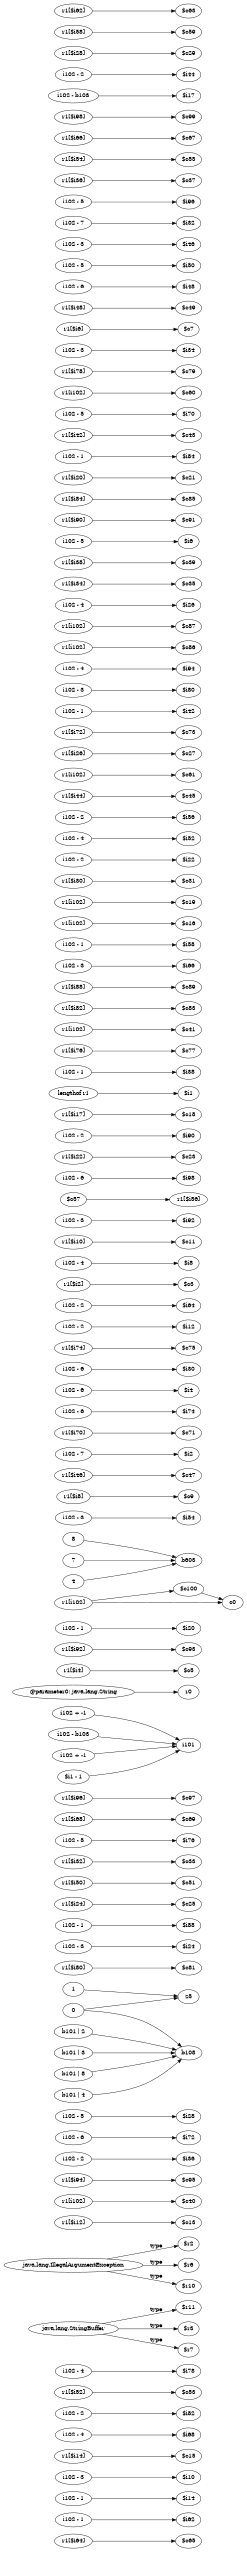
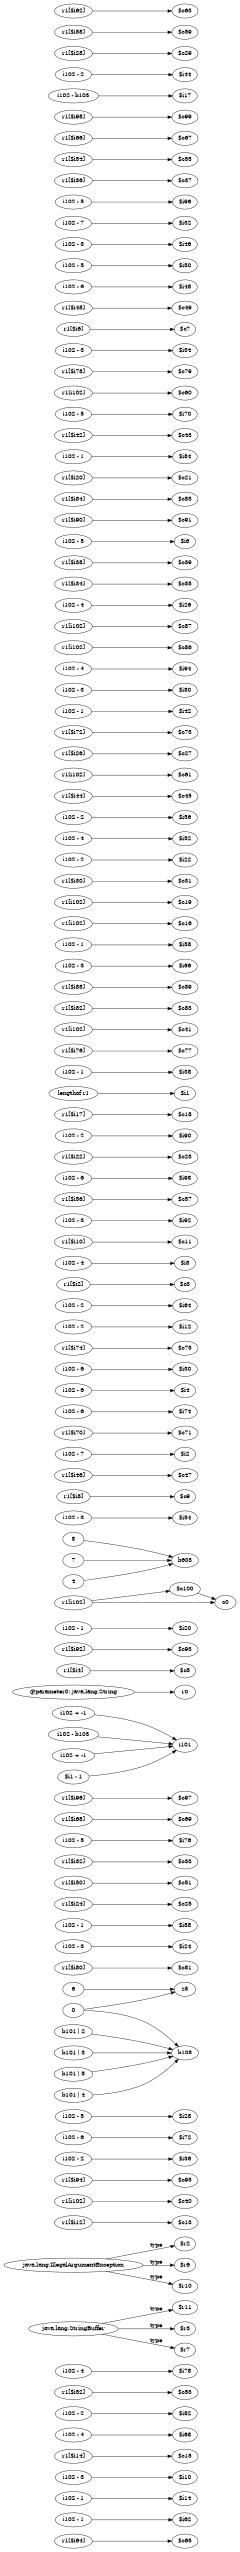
  digraph {
    rankdir=LR
    n1 [label="r1[$i64]"]
    n2 [label="$c65"]
    n3 [label="i102 - 1"]
    n4 [label="$i62"]
    n5 [label="i102 - 1"]
    n6 [label="$i14"]
    n7 [label="i102 - 3"]
    n8 [label="$i10"]
    n9 [label="r1[$i14]"]
    n10 [label="$c15"]
    n11 [label="i102 - 4"]
    n12 [label="$i68"]
    n13 [label="i102 - 2"]
    n14 [label="$i82"]
    n15 [label="r1[$i52]"]
    n16 [label="$c53"]
    n17 [label="i102 - 4"]
    n18 [label="$i78"]
    n19 [label="java.lang.StringBuffer"]
    n20 [label="$r11"]
    n21 [label="$r3"]
    n22 [label="$r7"]
    n23 [label="java.lang.IllegalArgumentException"]
    n24 [label="$r2"]
    n25 [label="$r6"]
    n26 [label="$r10"]
    n27 [label="r1[$i12]"]
    n28 [label="$c13"]
    n29 [label="r1[i102]"]
    n30 [label="$c40"]
    n31 [label="r1[$i94]"]
    n32 [label="$c95"]
    n33 [label="i102 - 2"]
    n34 [label="$i36"]
    n35 [label="i102 - 6"]
    n36 [label="$i72"]
    n37 [label="i102 - 5"]
    n38 [label="$i28"]
-   n39 [label=1]
+   n39 [label=6]
    n40 [label=z5]
    n41 [label="r1[$i80]"]
    n42 [label="$c81"]
    n43 [label="i102 - 3"]
    n44 [label="$i24"]
    n45 [label="b101 | 2"]
    n46 [label=b108]
    n47 [label=0]
    n48 [label="i102 - 1"]
    n49 [label="$i88"]
    n50 [label="r1[$i24]"]
    n51 [label="$c25"]
    n52 [label="r1[$i50]"]
    n53 [label="$c51"]
    n54 [label="b101 | 3"]
    n55 [label="r1[$i32]"]
    n56 [label="$c33"]
    n57 [label="i102 - 5"]
    n58 [label="$i76"]
    n59 [label="r1[$i68]"]
    n60 [label="$c69"]
    n61 [label="r1[$i96]"]
    n62 [label="$c97"]
    n63 [label="i102 + -1"]
    n64 [label=i101]
    n65 [label="@parameter0: java.lang.String"]
    n66 [label=r0]
    n67 [label="r1[$i4]"]
    n68 [label="$c5"]
    n69 [label="r1[$i92]"]
    n70 [label="$c93"]
    n71 [label="i102 - 1"]
    n72 [label="$i20"]
    n73 [label="r1[i102]"]
    n74 [label="$c100"]
    n75 [label=c0]
    n76 [label=8]
    n77 [label=b603]
    n78 [label="i102 - 3"]
    n79 [label="$i54"]
    n80 [label="r1[$i8]"]
    n81 [label="$c9"]
    n82 [label="r1[$i46]"]
    n83 [label="$c47"]
    n84 [label="b101 | 8"]
    n85 [label="i102 - 7"]
    n86 [label="$i2"]
    n87 [label="r1[$i70]"]
    n88 [label="$c71"]
    n89 [label="i102 - 6"]
    n90 [label="$i74"]
    n91 [label=7]
    n92 [label="i102 - 6"]
    n93 [label="$i4"]
    n94 [label=4]
    n95 [label="i102 - 6"]
    n96 [label="$i30"]
    n97 [label="r1[$i74]"]
    n98 [label="$c75"]
    n99 [label="i102 - 2"]
    n100 [label="$i12"]
    n101 [label="i102 - 2"]
    n102 [label="$i64"]
    n103 [label="r1[$i2]"]
    n104 [label="$c3"]
    n105 [label="i102 - b103"]
    n106 [label="i102 - 4"]
    n107 [label="$i8"]
    n108 [label="r1[$i10]"]
    n109 [label="$c11"]
    n110 [label="i102 - 3"]
    n111 [label="$i92"]
    n112 [label="r1[$i56]"]
    n113 [label="$c57"]
    n114 [label="i102 - 6"]
    n115 [label="$i98"]
    n116 [label="r1[$i22]"]
    n117 [label="$c23"]
    n118 [label="i102 - 2"]
    n119 [label="$i90"]
    n120 [label="r1[$i17]"]
    n121 [label="$c18"]
    n122 [label="lengthof r1"]
    n123 [label="$i1"]
    n124 [label="i102 - 1"]
    n125 [label="$i38"]
    n126 [label="r1[$i76]"]
    n127 [label="$c77"]
    n128 [label="r1[i102]"]
    n129 [label="$c41"]
    n130 [label="r1[$i82]"]
    n131 [label="$c83"]
    n132 [label="r1[$i88]"]
    n133 [label="$c89"]
    n134 [label="i102 - 3"]
    n135 [label="$i66"]
    n136 [label="i102 - 1"]
    n137 [label="$i58"]
    n138 [label="r1[i102]"]
    n139 [label="$c16"]
    n140 [label="r1[i102]"]
    n141 [label="$c19"]
    n142 [label="b101 | 4"]
    n143 [label="r1[$i30]"]
    n144 [label="$c31"]
    n145 [label="i102 - 2"]
    n146 [label="$i22"]
    n147 [label="i102 - 4"]
    n148 [label="$i52"]
    n149 [label="i102 - 2"]
    n150 [label="$i56"]
    n151 [label="r1[$i44]"]
    n152 [label="$c45"]
    n153 [label="r1[i102]"]
    n154 [label="$c61"]
    n155 [label="r1[$i26]"]
    n156 [label="$c27"]
    n157 [label="r1[$i72]"]
    n158 [label="$c73"]
    n159 [label="i102 - 1"]
    n160 [label="$i42"]
    n161 [label="i102 - 3"]
    n162 [label="$i80"]
    n163 [label="i102 - 4"]
    n164 [label="$i94"]
    n165 [label="r1[i102]"]
    n166 [label="$c86"]
    n167 [label="r1[i102]"]
    n168 [label="$c87"]
    n169 [label="i102 - 4"]
    n170 [label="$i26"]
    n171 [label="r1[$i34]"]
    n172 [label="$c35"]
    n173 [label="r1[$i38]"]
    n174 [label="$c39"]
    n175 [label="i102 - 5"]
    n176 [label="$i6"]
    n177 [label="r1[$i90]"]
    n178 [label="$c91"]
    n179 [label="r1[$i84]"]
    n180 [label="$c85"]
    n181 [label="r1[$i20]"]
    n182 [label="$c21"]
    n183 [label="i102 - 1"]
    n184 [label="$i84"]
    n185 [label="r1[$i42]"]
    n186 [label="$c43"]
    n187 [label="i102 - 5"]
    n188 [label="$i70"]
    n189 [label="r1[i102]"]
    n190 [label="$c60"]
    n191 [label="r1[$i78]"]
    n192 [label="$c79"]
    n193 [label="i102 - 3"]
    n194 [label="$i34"]
    n195 [label="r1[$i6]"]
    n196 [label="$c7"]
    n197 [label="i102 + -1"]
    n198 [label="r1[$i48]"]
    n199 [label="$c49"]
    n200 [label="i102 - 6"]
    n201 [label="$i48"]
    n202 [label="i102 - 5"]
    n203 [label="$i50"]
    n204 [label="$i1 - 1"]
    n205 [label="i102 - 3"]
    n206 [label="$i46"]
    n207 [label="i102 - 7"]
    n208 [label="$i32"]
    n209 [label="i102 - 5"]
    n210 [label="$i96"]
    n211 [label="r1[$i36]"]
    n212 [label="$c37"]
    n213 [label="r1[$i54]"]
    n214 [label="$c55"]
    n215 [label="r1[$i66]"]
    n216 [label="$c67"]
    n217 [label="r1[$i98]"]
    n218 [label="$c99"]
    n219 [label="i102 - b103"]
    n220 [label="$i17"]
    n221 [label="i102 - 2"]
    n222 [label="$i44"]
    n223 [label="r1[$i28]"]
    n224 [label="$c29"]
    n225 [label="r1[$i58]"]
    n226 [label="$c59"]
    n227 [label="r1[$i62]"]
    n228 [label="$c63"]
    n1 -> n2
    n3 -> n4
    n5 -> n6
    n7 -> n8
    n9 -> n10
    n11 -> n12
    n13 -> n14
    n15 -> n16
    n17 -> n18
    n19 -> n20 [label=type]
    n19 -> n21 [label=type]
    n19 -> n22 [label=type]
    n23 -> n24 [label=type]
    n23 -> n25 [label=type]
    n23 -> n26 [label=type]
    n27 -> n28
    n29 -> n30
    n31 -> n32
    n33 -> n34
    n35 -> n36
    n37 -> n38
    n39 -> n40
    n41 -> n42
    n43 -> n44
    n45 -> n46
    n47 -> n40
    n47 -> n46
    n48 -> n49
    n50 -> n51
    n52 -> n53
    n54 -> n46
    n55 -> n56
    n57 -> n58
    n59 -> n60
    n61 -> n62
    n63 -> n64
    n65 -> n66
    n67 -> n68
    n69 -> n70
    n71 -> n72
    n73 -> n74
    n73 -> n75
    n74 -> n75
    n76 -> n77
    n78 -> n79
    n80 -> n81
    n82 -> n83
    n84 -> n46
    n85 -> n86
    n87 -> n88
    n89 -> n90
    n91 -> n77
    n92 -> n93
    n94 -> n77
    n95 -> n96
    n97 -> n98
    n99 -> n100
    n101 -> n102
    n103 -> n104
    n105 -> n64
    n106 -> n107
    n108 -> n109
    n110 -> n111
-   n113 -> n112
+   n112 -> n113
    n114 -> n115
    n116 -> n117
    n118 -> n119
    n120 -> n121
    n122 -> n123
    n124 -> n125
    n126 -> n127
    n128 -> n129
    n130 -> n131
    n132 -> n133
    n134 -> n135
    n136 -> n137
    n138 -> n139
    n140 -> n141
    n142 -> n46
    n143 -> n144
    n145 -> n146
    n147 -> n148
    n149 -> n150
    n151 -> n152
    n153 -> n154
    n155 -> n156
    n157 -> n158
    n159 -> n160
    n161 -> n162
    n163 -> n164
    n165 -> n166
    n167 -> n168
    n169 -> n170
    n171 -> n172
    n173 -> n174
    n175 -> n176
    n177 -> n178
    n179 -> n180
    n181 -> n182
    n183 -> n184
    n185 -> n186
    n187 -> n188
    n189 -> n190
    n191 -> n192
    n193 -> n194
    n195 -> n196
    n197 -> n64
    n198 -> n199
    n200 -> n201
    n202 -> n203
    n204 -> n64
    n205 -> n206
    n207 -> n208
    n209 -> n210
    n211 -> n212
    n213 -> n214
    n215 -> n216
    n217 -> n218
    n219 -> n220
    n221 -> n222
    n223 -> n224
    n225 -> n226
    n227 -> n228
  }
